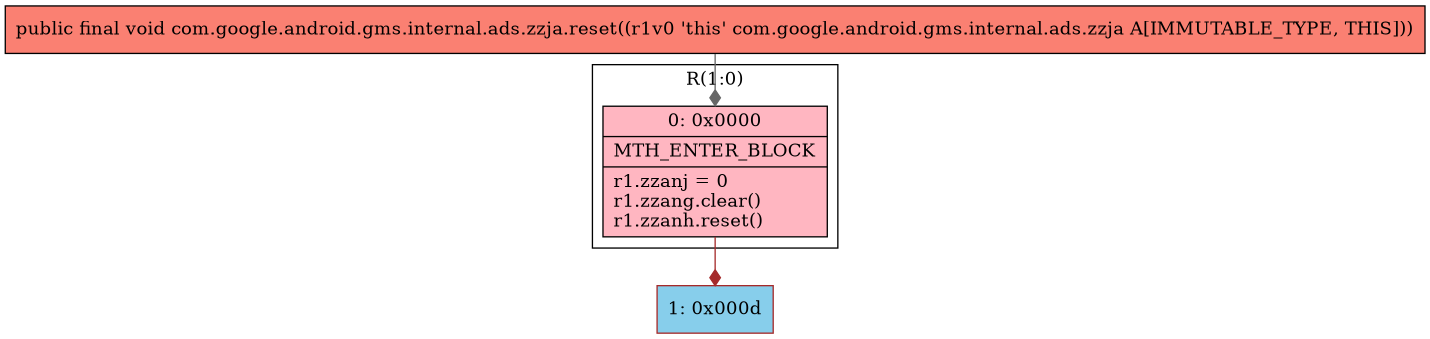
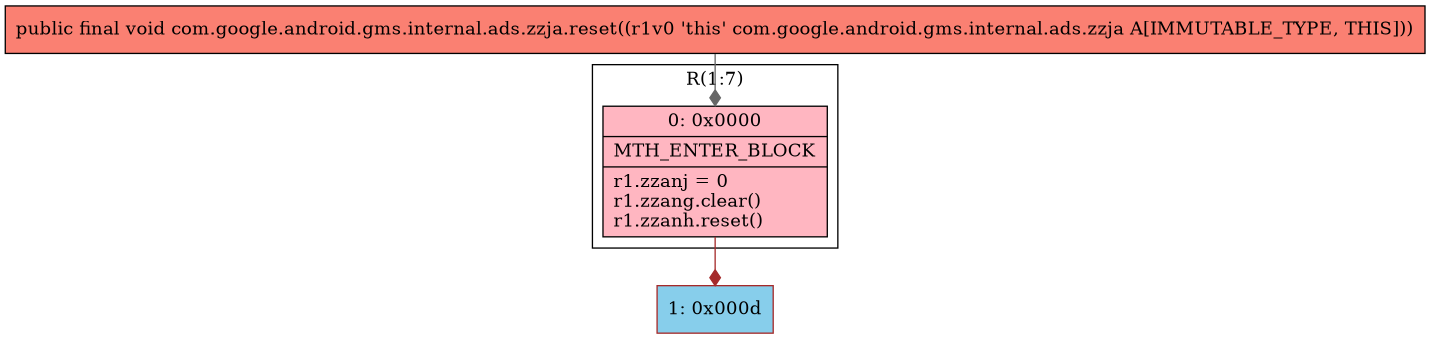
  digraph {
    node [color=black shape=record style=filled]
    edge [arrowhead=diamond]
    n1 [label="{0\:\ 0x0000|MTH_ENTER_BLOCK\l|r1.zzanj = 0\lr1.zzang.clear()\lr1.zzanh.reset()\l}" fillcolor=lightpink]
    n2 [color=brown label="{1\:\ 0x000d}" fillcolor=skyblue]
    n3 [label="{public final void com.google.android.gms.internal.ads.zzja.reset((r1v0 'this' com.google.android.gms.internal.ads.zzja A[IMMUTABLE_TYPE, THIS])) }" fillcolor=salmon]
    subgraph cluster_1 {
-     label="R(1:0)"
+     label="R(1:7)"
      n1
    }
    n1 -> n2 [color=brown]
    n3 -> n1 [color=gray40]
  }
